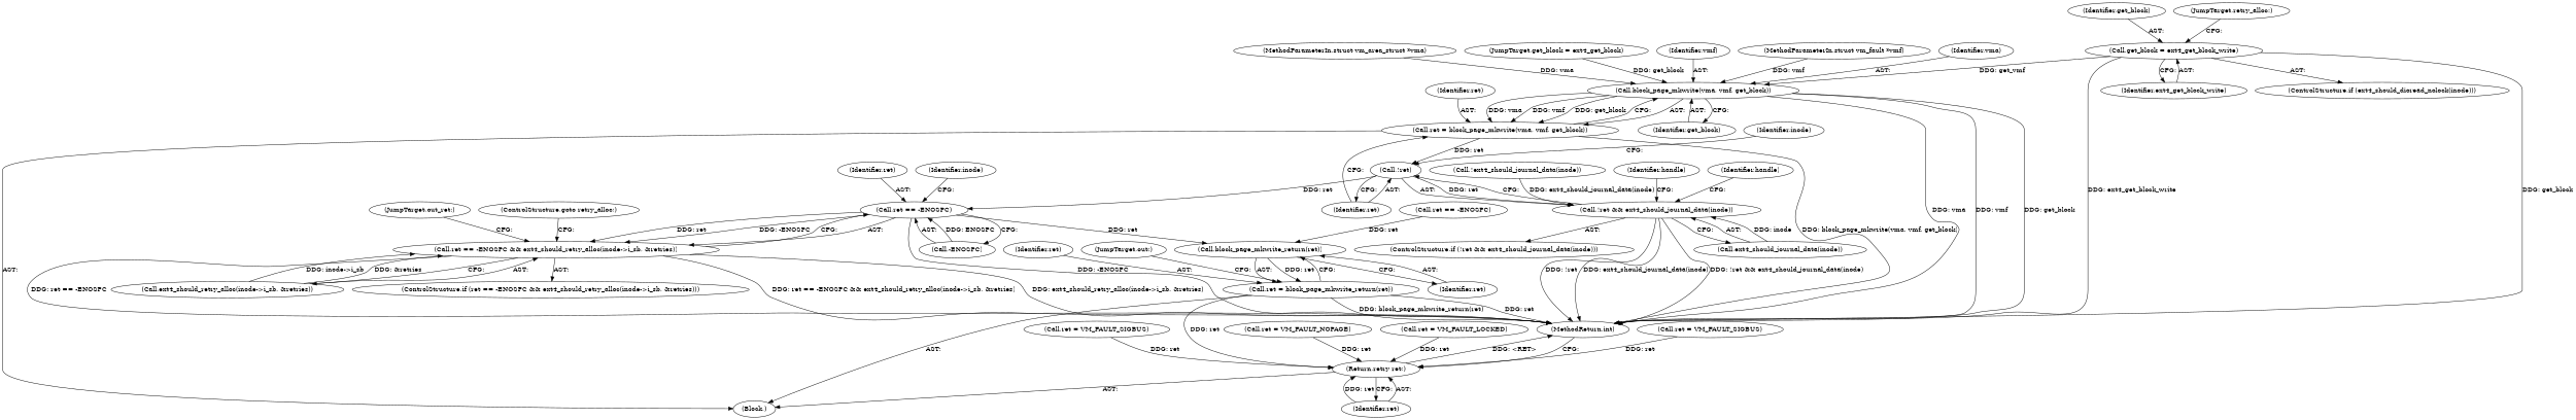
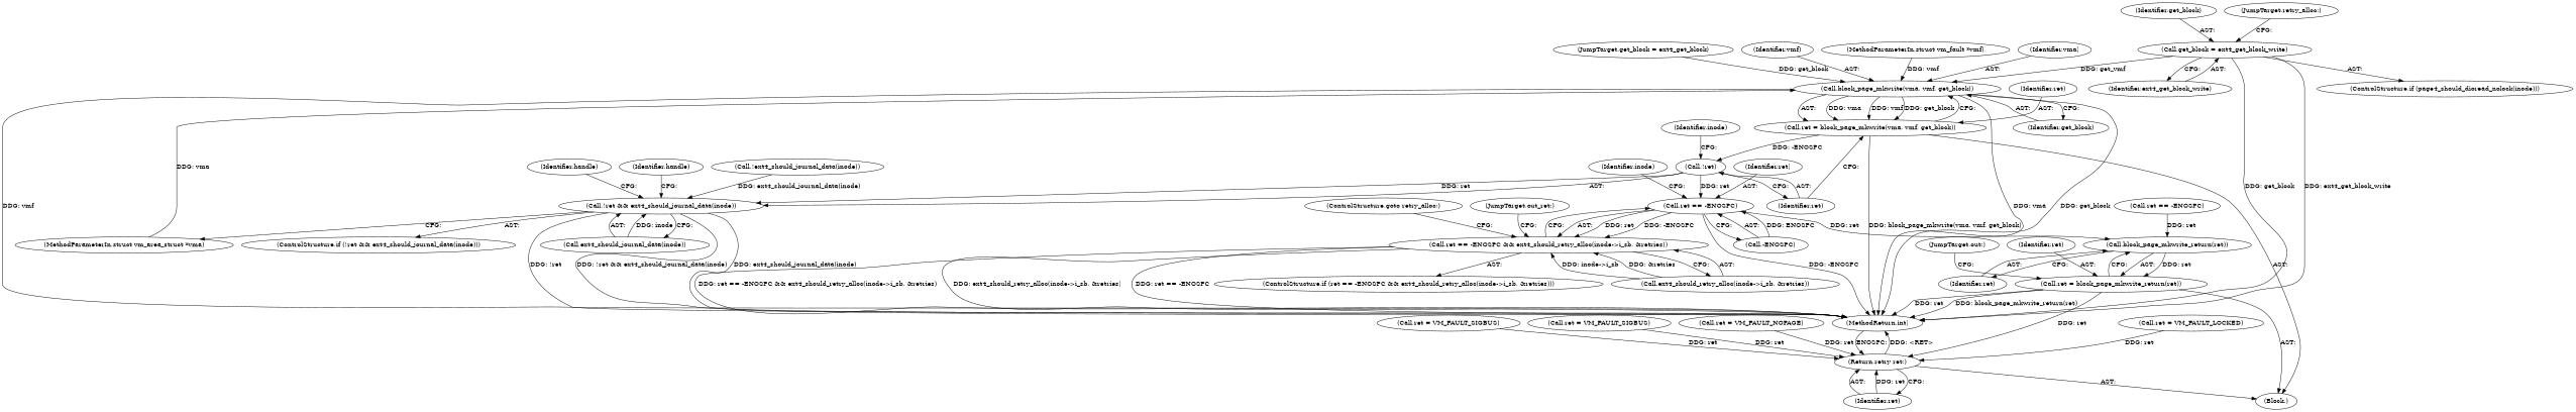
  digraph {
    n1 [label="(Call,get_block = ext4_get_block_write)"]
    n2 [label="(Call,block_page_mkwrite(vma, vmf, get_block))"]
-   n3 [label="(ControlStructure,if (ext4_should_dioread_nolock(inode)))"]
+   n3 [label="(ControlStructure,if (page4_should_dioread_nolock(inode)))"]
    n4 [label="(Identifier,ext4_get_block_write)"]
    n5 [label="(MethodReturn,int)"]
    n6 [label="(Call,ret = block_page_mkwrite(vma, vmf, get_block))"]
    n7 [label="(Identifier,get_block)"]
    n8 [label="(Return,retry ret;)"]
    n9 [label="(Call,!ret)"]
    n10 [label="(Block,)"]
    n11 [label="(Call,!ret && ext4_should_journal_data(inode))"]
    n12 [label="(Call,ret == -ENOSPC)"]
    n13 [label="(Identifier,ret)"]
    n14 [label="(Call,ext4_should_journal_data(inode))"]
    n15 [label="(ControlStructure,if (!ret && ext4_should_journal_data(inode)))"]
    n16 [label="(Call,ret == -ENOSPC && ext4_should_retry_alloc(inode->i_sb, &retries))"]
    n17 [label="(Call,block_page_mkwrite_return(ret))"]
    n18 [label="(Call,-ENOSPC)"]
    n19 [label="(ControlStructure,if (ret == -ENOSPC && ext4_should_retry_alloc(inode->i_sb, &retries)))"]
    n20 [label="(Call,ext4_should_retry_alloc(inode->i_sb, &retries))"]
    n21 [label="(Call,ret = block_page_mkwrite_return(ret))"]
    n22 [label="(Identifier,ret)"]
    n23 [label="(Identifier,ret)"]
    n24 [label="(MethodParameterIn,struct vm_area_struct *vma)"]
    n25 [label="(Identifier,get_block)"]
    n26 [label="(Identifier,ret)"]
    n27 [label="(JumpTarget,get_block = ext4_get_block)"]
    n28 [label="(Identifier,inode)"]
    n29 [label="(Call,ret = VM_FAULT_SIGBUS)"]
    n30 [label="(JumpTarget,retry_alloc:)"]
    n31 [label="(Call,!ext4_should_journal_data(inode))"]
    n32 [label="(JumpTarget,out:)"]
    n33 [label="(Identifier,vmf)"]
    n34 [label="(MethodParameterIn,struct vm_fault *vmf)"]
    n35 [label="(Identifier,ret)"]
    n36 [label="(Call,ret == -ENOSPC)"]
    n37 [label="(ControlStructure,goto retry_alloc;)"]
    n38 [label="(JumpTarget,out_ret:)"]
    n39 [label="(Call,ret = VM_FAULT_SIGBUS)"]
    n40 [label="(Identifier,inode)"]
    n41 [label="(Call,ret = VM_FAULT_NOPAGE)"]
    n42 [label="(Identifier,vma)"]
    n43 [label="(Identifier,handle)"]
    n44 [label="(Identifier,ret)"]
    n45 [label="(Identifier,handle)"]
    n46 [label="(Call,ret = VM_FAULT_LOCKED)"]
    n1 -> n2 [label="DDG: get_vmf"]
    n1 -> n3 [label="AST: "]
    n1 -> n4 [label="CFG: "]
    n1 -> n5 [label="DDG: get_block"]
    n1 -> n5 [label="DDG: ext4_get_block_write"]
    n2 -> n5 [label="DDG: vmf"]
    n2 -> n5 [label="DDG: vma"]
    n2 -> n5 [label="DDG: get_block"]
    n2 -> n6 [label="AST: "]
    n2 -> n6 [label="DDG: vma"]
    n2 -> n6 [label="DDG: vmf"]
    n2 -> n6 [label="DDG: get_block"]
    n2 -> n7 [label="CFG: "]
    n4 -> n1 [label="AST: "]
-   n5 -> n8 [label="CFG: "]
+   n5 -> n8 [label="ENOSPC: "]
    n6 -> n2 [label="CFG: "]
    n6 -> n5 [label="DDG: block_page_mkwrite(vma, vmf, get_block)"]
-   n6 -> n9 [label="DDG: ret"]
+   n6 -> n9 [label="DDG: -ENOSPC"]
    n6 -> n10 [label="AST: "]
    n7 -> n2 [label="AST: "]
    n8 -> n5 [label="DDG: <RET>"]
    n8 -> n10 [label="AST: "]
    n8 -> n23 [label="CFG: "]
    n9 -> n11 [label="AST: "]
    n9 -> n11 [label="DDG: ret"]
    n9 -> n12 [label="DDG: ret"]
    n9 -> n13 [label="CFG: "]
    n11 -> n5 [label="DDG: ext4_should_journal_data(inode)"]
    n11 -> n5 [label="DDG: !ret"]
    n11 -> n5 [label="DDG: !ret && ext4_should_journal_data(inode)"]
-   n11 -> n9 [label="CFG: "]
+   n11 -> n24 [label="CFG: "]
    n11 -> n14 [label="CFG: "]
    n11 -> n15 [label="AST: "]
    n12 -> n5 [label="DDG: -ENOSPC"]
    n12 -> n16 [label="AST: "]
    n12 -> n16 [label="DDG: ret"]
    n12 -> n16 [label="DDG: -ENOSPC"]
    n12 -> n17 [label="DDG: ret"]
    n12 -> n18 [label="CFG: "]
    n13 -> n6 [label="CFG: "]
    n13 -> n9 [label="AST: "]
    n14 -> n11 [label="AST: "]
    n14 -> n11 [label="DDG: inode"]
    n16 -> n5 [label="DDG: ret == -ENOSPC && ext4_should_retry_alloc(inode->i_sb, &retries)"]
    n16 -> n5 [label="DDG: ext4_should_retry_alloc(inode->i_sb, &retries)"]
    n16 -> n5 [label="DDG: ret == -ENOSPC"]
    n16 -> n12 [label="CFG: "]
    n16 -> n19 [label="AST: "]
    n16 -> n20 [label="CFG: "]
    n17 -> n21 [label="AST: "]
    n17 -> n21 [label="DDG: ret"]
    n17 -> n22 [label="CFG: "]
    n18 -> n12 [label="AST: "]
    n18 -> n12 [label="DDG: ENOSPC"]
    n20 -> n16 [label="AST: "]
    n20 -> n16 [label="DDG: inode->i_sb"]
    n20 -> n16 [label="DDG: &retries"]
    n21 -> n5 [label="DDG: block_page_mkwrite_return(ret)"]
    n21 -> n5 [label="DDG: ret"]
    n21 -> n8 [label="DDG: ret"]
    n21 -> n10 [label="AST: "]
    n21 -> n17 [label="CFG: "]
    n22 -> n17 [label="AST: "]
    n23 -> n8 [label="AST: "]
    n23 -> n8 [label="DDG: ret"]
    n24 -> n2 [label="DDG: vma"]
    n25 -> n1 [label="AST: "]
    n26 -> n12 [label="AST: "]
    n27 -> n2 [label="DDG: get_block"]
    n28 -> n9 [label="CFG: "]
    n29 -> n8 [label="DDG: ret"]
    n30 -> n1 [label="CFG: "]
    n31 -> n11 [label="DDG: ext4_should_journal_data(inode)"]
    n32 -> n21 [label="CFG: "]
    n33 -> n2 [label="AST: "]
    n34 -> n2 [label="DDG: vmf"]
    n35 -> n6 [label="AST: "]
    n36 -> n17 [label="DDG: ret"]
    n37 -> n16 [label="CFG: "]
    n38 -> n16 [label="CFG: "]
    n39 -> n8 [label="DDG: ret"]
    n40 -> n12 [label="CFG: "]
    n41 -> n8 [label="DDG: ret"]
    n42 -> n2 [label="AST: "]
    n43 -> n11 [label="CFG: "]
    n44 -> n21 [label="AST: "]
    n45 -> n11 [label="CFG: "]
    n46 -> n8 [label="DDG: ret"]
  }
